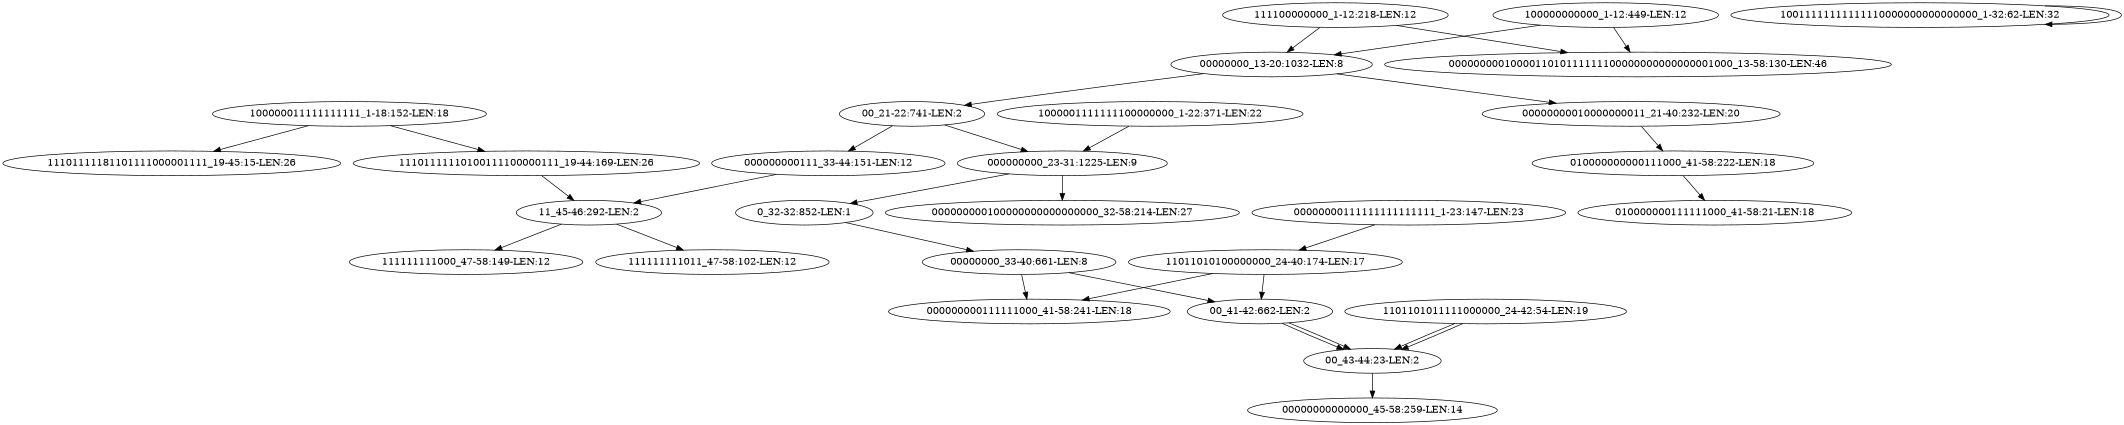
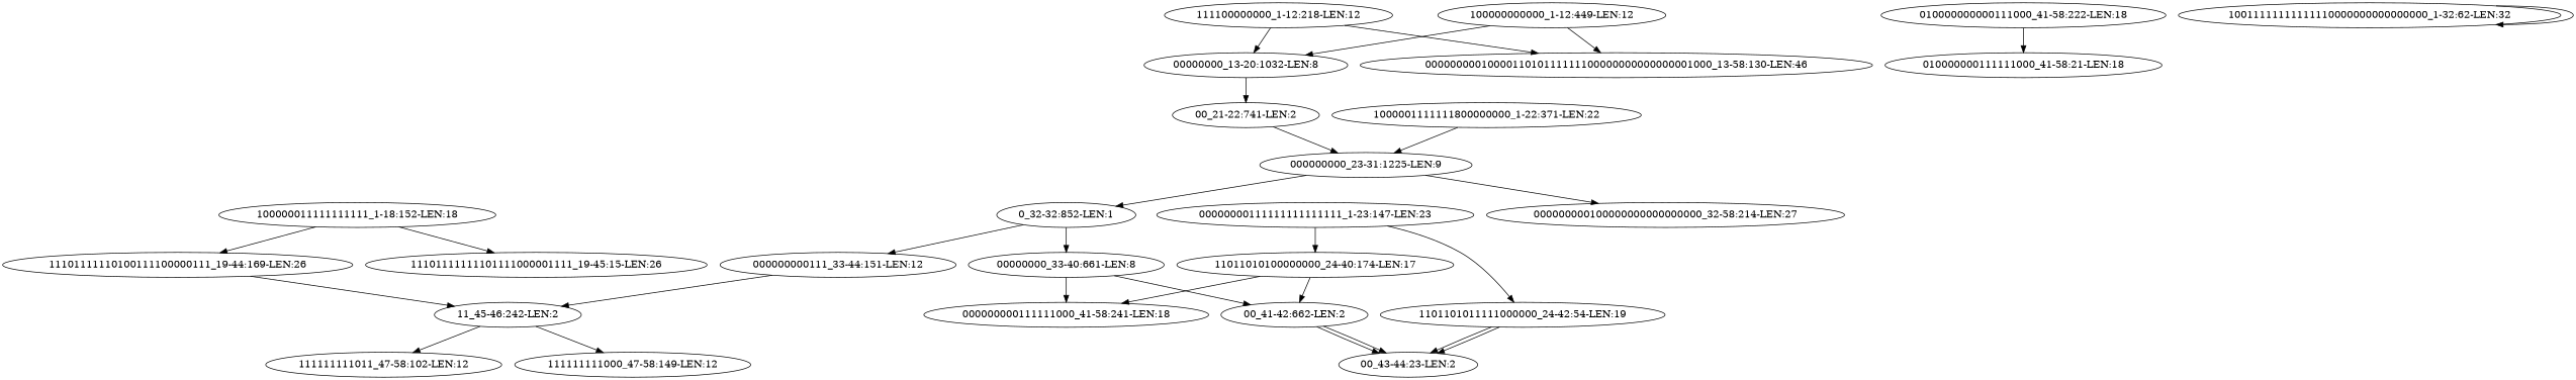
  digraph {
    "11101111110100111100000111_19-44:169-LEN:26"
-   "11_45-46:292-LEN:2"
+   "11_45-46:292-LEN:2" [label="11_45-46:242-LEN:2"]
    "111111111000_47-58:149-LEN:12"
    n4 [label="111111111011_47-58:102-LEN:12"]
    "111100000000_1-12:218-LEN:12"
    "0000000001000011010111111100000000000000001000_13-58:130-LEN:46"
    "00000000_13-20:1032-LEN:8"
    "00_21-22:741-LEN:2"
-   "00000000010000000011_21-40:232-LEN:20"
    "000000000_23-31:1225-LEN:9"
    "010000000000111000_41-58:222-LEN:18"
    "100000000000_1-12:449-LEN:12"
    "000000000100000000000000000_32-58:214-LEN:27"
    "0_32-32:852-LEN:1"
    "010000000111111000_41-58:21-LEN:18"
    "00000000_33-40:661-LEN:8"
    "000000000111111000_41-58:241-LEN:18"
    "00_41-42:662-LEN:2"
    "00_43-44:23-LEN:2"
-   "00000000000000_45-58:259-LEN:14"
    "000000000111_33-44:151-LEN:12"
    n22 [label="10011111111111110000000000000000_1-32:62-LEN:32"]
-   "1000001111111100000000_1-22:371-LEN:22"
+   "1000001111111100000000_1-22:371-LEN:22" [label="1000001111111800000000_1-22:371-LEN:22"]
    "00000000111111111111111_1-23:147-LEN:23"
    "11011010100000000_24-40:174-LEN:17"
    "1101101011111000000_24-42:54-LEN:19"
    "100000011111111111_1-18:152-LEN:18"
-   "11101111111101111000001111_19-45:15-LEN:26" [label="11101111181101111000001111_19-45:15-LEN:26"]
+   "11101111111101111000001111_19-45:15-LEN:26"
    "11101111110100111100000111_19-44:169-LEN:26" -> "11_45-46:292-LEN:2"
    "11_45-46:292-LEN:2" -> "111111111000_47-58:149-LEN:12"
    "11_45-46:292-LEN:2" -> n4
    "111100000000_1-12:218-LEN:12" -> "0000000001000011010111111100000000000000001000_13-58:130-LEN:46"
    "111100000000_1-12:218-LEN:12" -> "00000000_13-20:1032-LEN:8"
    "00000000_13-20:1032-LEN:8" -> "00_21-22:741-LEN:2"
-   "00000000_13-20:1032-LEN:8" -> "00000000010000000011_21-40:232-LEN:20"
    "00_21-22:741-LEN:2" -> "000000000_23-31:1225-LEN:9"
-   "00000000010000000011_21-40:232-LEN:20" -> "010000000000111000_41-58:222-LEN:18"
    "000000000_23-31:1225-LEN:9" -> "000000000100000000000000000_32-58:214-LEN:27"
    "000000000_23-31:1225-LEN:9" -> "0_32-32:852-LEN:1"
    "010000000000111000_41-58:222-LEN:18" -> "010000000111111000_41-58:21-LEN:18"
    "100000000000_1-12:449-LEN:12" -> "0000000001000011010111111100000000000000001000_13-58:130-LEN:46"
    "100000000000_1-12:449-LEN:12" -> "00000000_13-20:1032-LEN:8"
    "0_32-32:852-LEN:1" -> "00000000_33-40:661-LEN:8"
-   "00_21-22:741-LEN:2" -> "000000000111_33-44:151-LEN:12"
+   "0_32-32:852-LEN:1" -> "000000000111_33-44:151-LEN:12"
    "00000000_33-40:661-LEN:8" -> "000000000111111000_41-58:241-LEN:18"
    "00000000_33-40:661-LEN:8" -> "00_41-42:662-LEN:2"
    "00_41-42:662-LEN:2" -> "00_43-44:23-LEN:2"
    "00_41-42:662-LEN:2" -> "00_43-44:23-LEN:2"
-   "00_43-44:23-LEN:2" -> "00000000000000_45-58:259-LEN:14"
    "000000000111_33-44:151-LEN:12" -> "11_45-46:292-LEN:2"
    n22 -> n22
    "1000001111111100000000_1-22:371-LEN:22" -> "000000000_23-31:1225-LEN:9"
    "00000000111111111111111_1-23:147-LEN:23" -> "11011010100000000_24-40:174-LEN:17"
+   "00000000111111111111111_1-23:147-LEN:23" -> "1101101011111000000_24-42:54-LEN:19"
    "11011010100000000_24-40:174-LEN:17" -> "000000000111111000_41-58:241-LEN:18"
    "11011010100000000_24-40:174-LEN:17" -> "00_41-42:662-LEN:2"
    "1101101011111000000_24-42:54-LEN:19" -> "00_43-44:23-LEN:2"
    "1101101011111000000_24-42:54-LEN:19" -> "00_43-44:23-LEN:2"
    "100000011111111111_1-18:152-LEN:18" -> "11101111110100111100000111_19-44:169-LEN:26"
    "100000011111111111_1-18:152-LEN:18" -> "11101111111101111000001111_19-45:15-LEN:26"
  }
